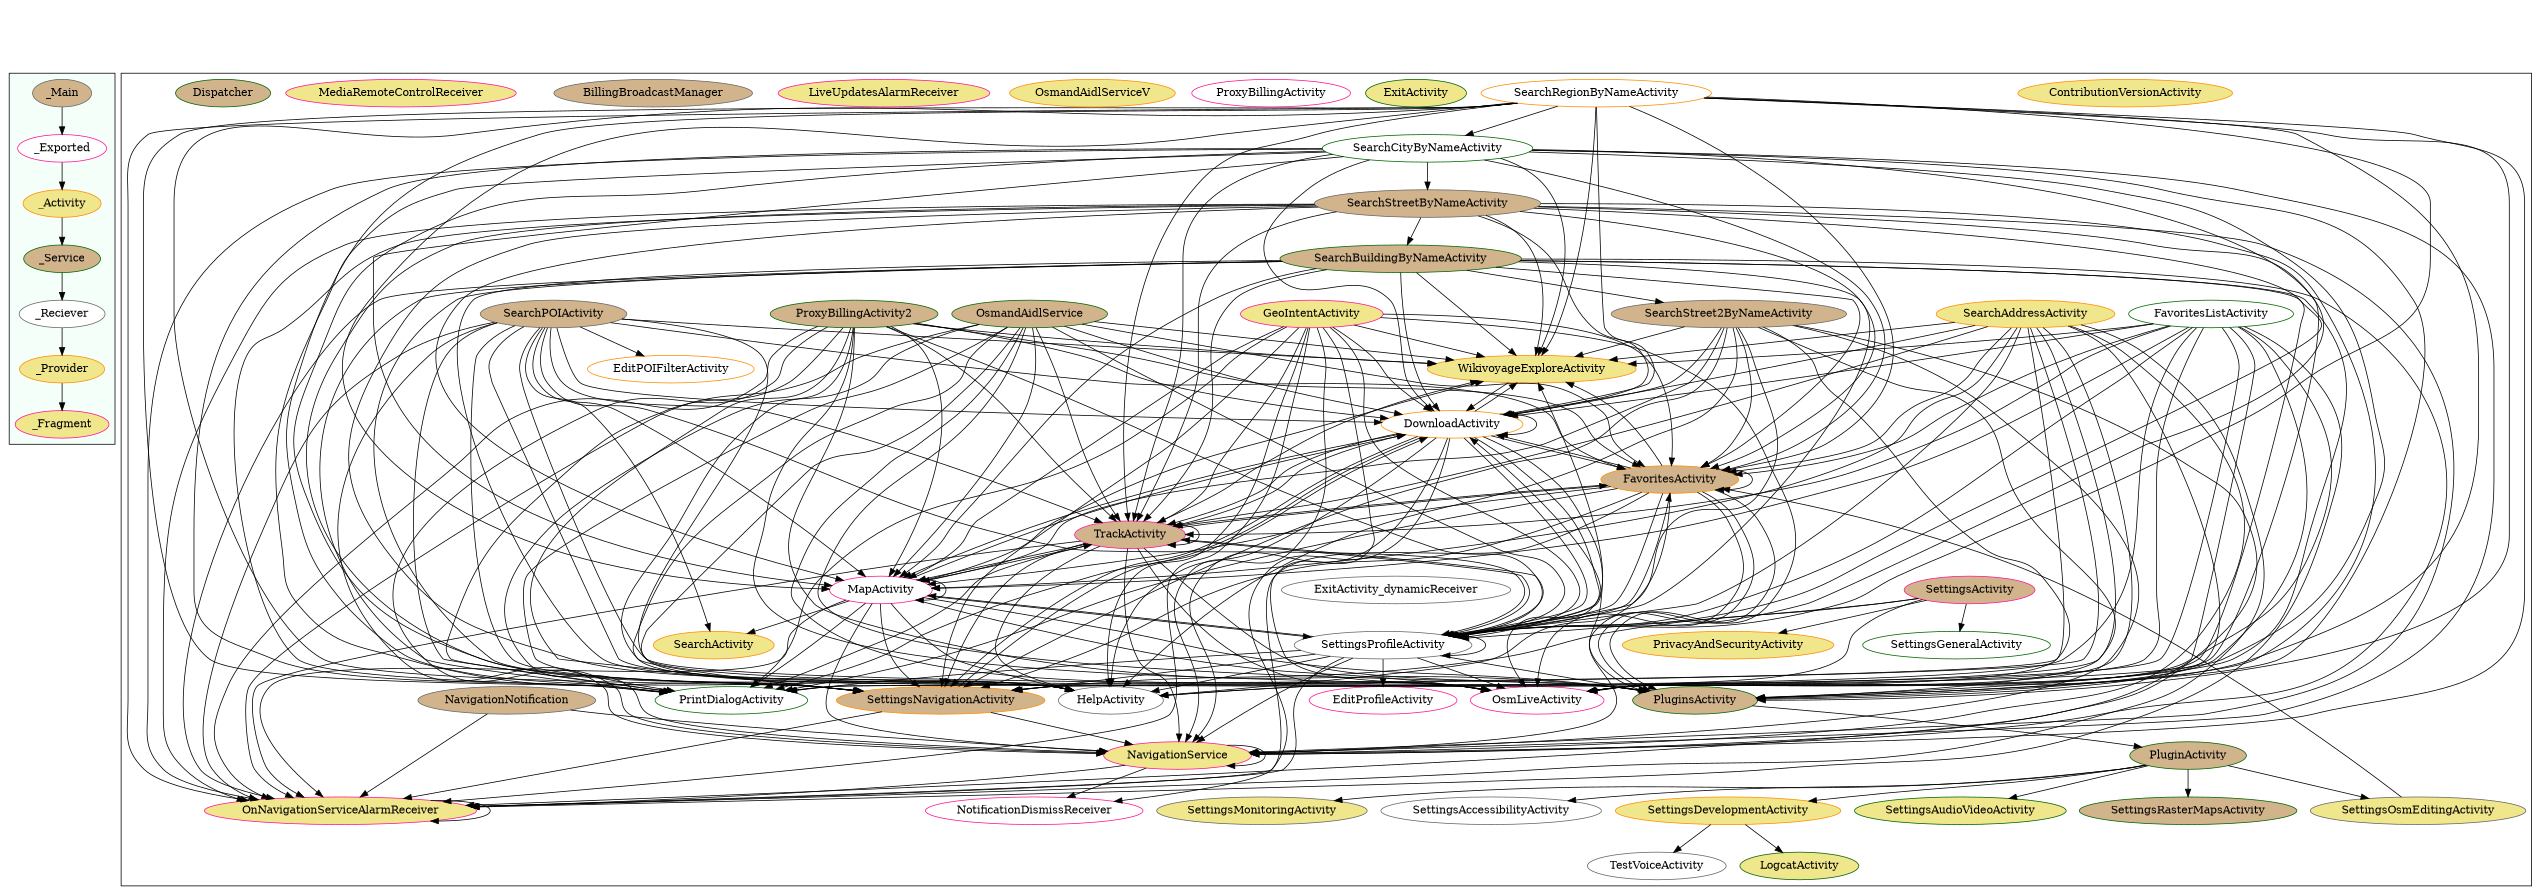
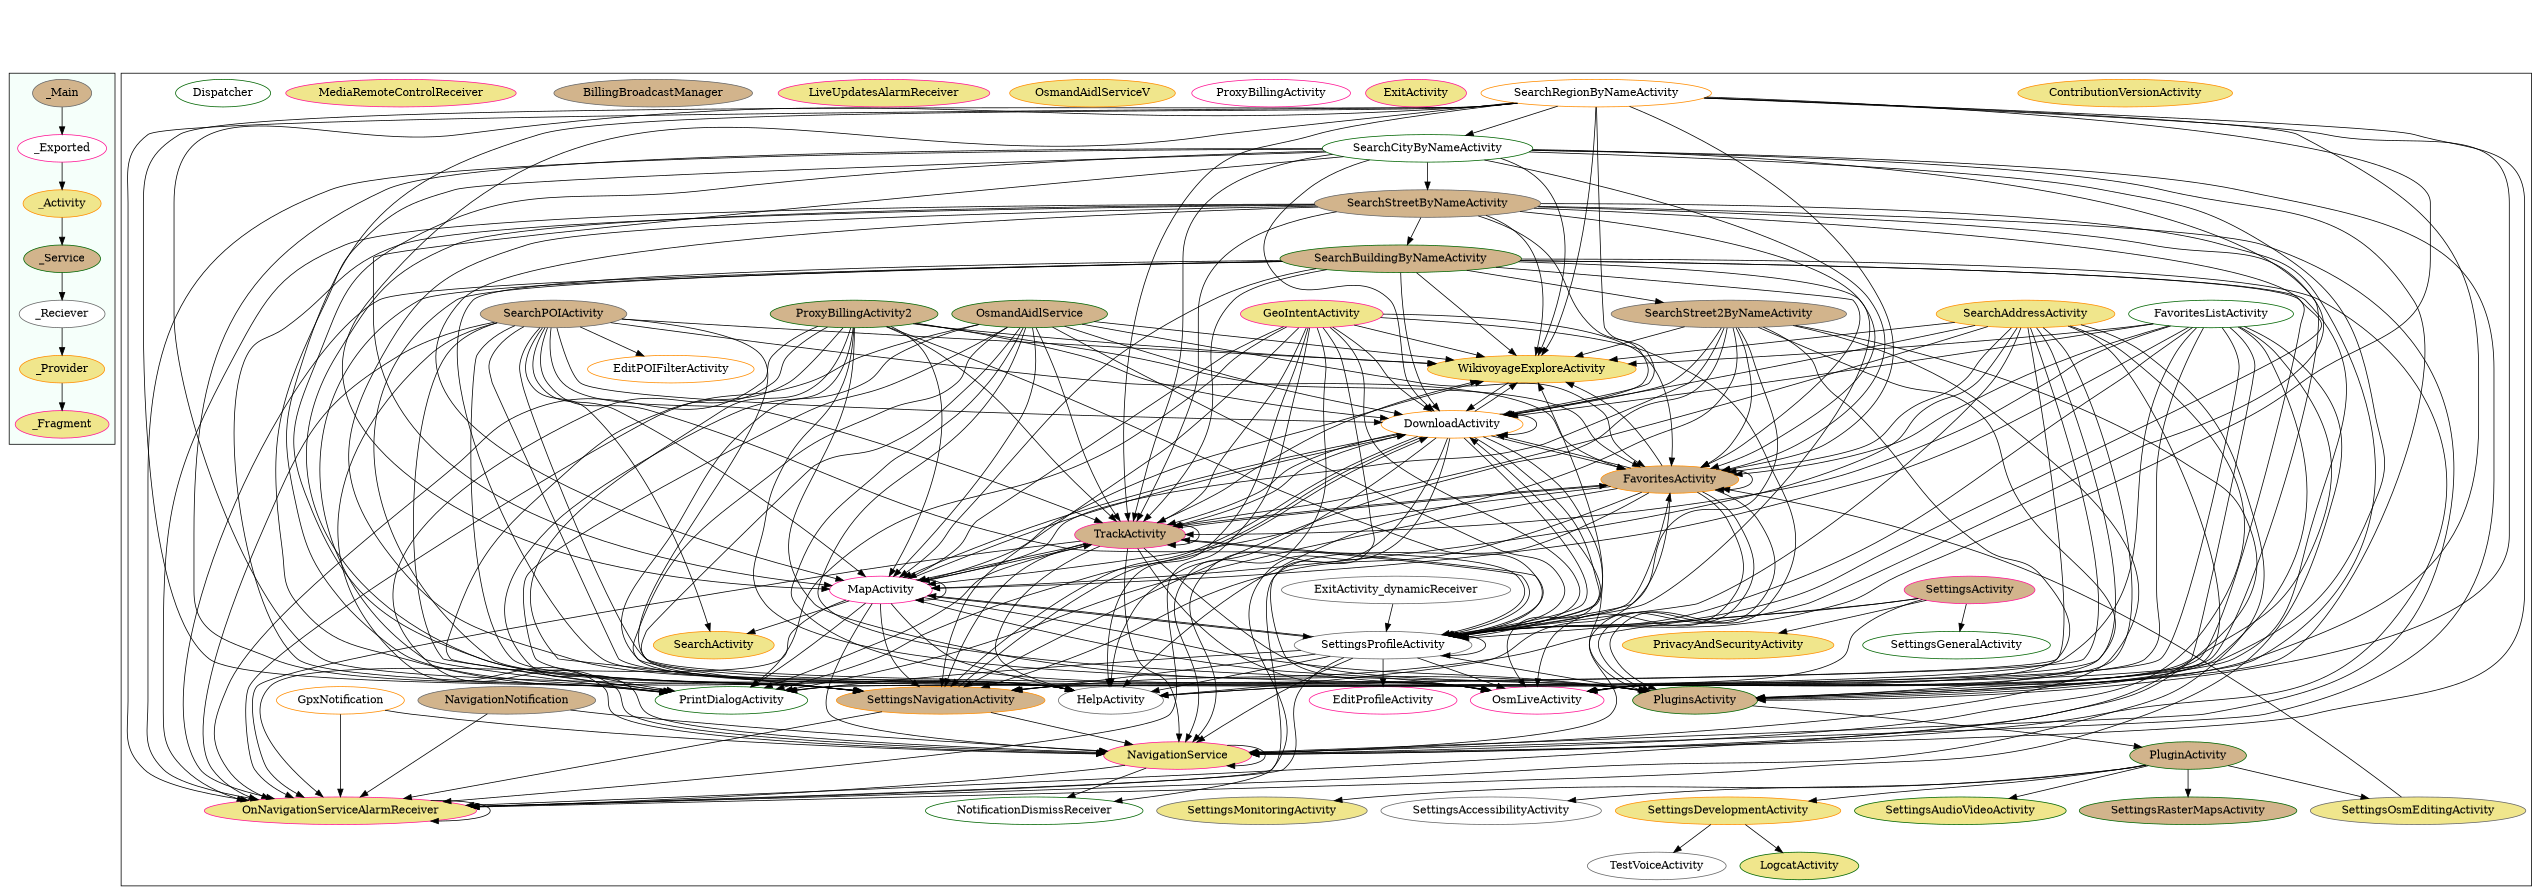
  digraph {
    node [color=darkorange fillcolor=khaki style=filled]
    _Activity
    _Service [color=darkgreen fillcolor=tan]
    _Reciever [color=gray40 fillcolor=white]
    _Provider
    _Fragment [color=deeppink]
    _Main [color=gray40 fillcolor=tan]
    _Exported [color=deeppink fillcolor=white]
    EditPOIFilterActivity [fillcolor=white]
    SettingsAccessibilityActivity [color=gray40 fillcolor=white]
    WikivoyageExploreActivity
    DownloadActivity [fillcolor=white]
    SettingsOsmEditingActivity [color=gray40]
    FavoritesActivity [fillcolor=tan]
    GeoIntentActivity [color=deeppink]
    TrackActivity [color=deeppink fillcolor=tan]
    PluginsActivity [color=darkgreen fillcolor=tan]
    PrintDialogActivity [color=darkgreen fillcolor=white]
    SettingsNavigationActivity [fillcolor=tan]
    HelpActivity [color=gray40 fillcolor=white]
    SettingsProfileActivity [color=gray40 fillcolor=white]
    OsmLiveActivity [color=deeppink fillcolor=white]
    MapActivity [color=deeppink fillcolor=white]
    NavigationService [color=deeppink]
    OnNavigationServiceAlarmReceiver [color=deeppink]
    SettingsDevelopmentActivity
    TestVoiceActivity [color=gray40 fillcolor=white]
    LogcatActivity [color=darkgreen]
    ContributionVersionActivity
    SearchAddressActivity
    SearchBuildingByNameActivity [color=darkgreen fillcolor=tan]
    SearchStreet2ByNameActivity [color=gray40 fillcolor=tan]
    SettingsAudioVideoActivity [color=darkgreen]
    PluginActivity [color=darkgreen fillcolor=tan]
    SearchRegionByNameActivity [fillcolor=white]
    SearchCityByNameActivity [color=darkgreen fillcolor=white]
    SearchStreetByNameActivity [color=gray40 fillcolor=tan]
    SettingsActivity [color=deeppink fillcolor=tan]
    PrivacyAndSecurityActivity
    SettingsGeneralActivity [color=darkgreen fillcolor=white]
    FavoritesListActivity [color=darkgreen fillcolor=white]
    SettingsRasterMapsActivity [color=darkgreen fillcolor=tan]
    SettingsMonitoringActivity [color=gray40]
    SearchPOIActivity [color=gray40 fillcolor=tan]
    SearchActivity
-   ExitActivity [color=darkgreen]
+   ExitActivity [color=deeppink]
    ProxyBillingActivity [color=deeppink fillcolor=white]
    EditProfileActivity [color=deeppink fillcolor=white]
-   NotificationDismissReceiver [color=deeppink fillcolor=white]
+   NotificationDismissReceiver [color=darkgreen fillcolor=white]
    n49 [color=darkgreen fillcolor=tan label=ProxyBillingActivity2]
    OsmandAidlService [color=darkgreen fillcolor=tan]
    n51 [label=OsmandAidlServiceV]
    NavigationNotification [color=gray40 fillcolor=tan]
    LiveUpdatesAlarmReceiver [color=deeppink]
    BillingBroadcastManager [color=gray40 fillcolor=tan]
+   GpxNotification [fillcolor=white]
    n56 [color=gray40 fillcolor=white label=ExitActivity_dynamicReceiver]
    MediaRemoteControlReceiver [color=deeppink]
-   Dispatcher [color=darkgreen fillcolor=tan]
+   Dispatcher [color=darkgreen fillcolor=white]
    subgraph cluster_1 {
      bgcolor=mintcream
      _Activity
      _Service
      _Reciever
      _Provider
      _Fragment
      _Main
      _Exported
    }
    subgraph cluster_2 {
      EditPOIFilterActivity
      SettingsAccessibilityActivity
      WikivoyageExploreActivity
      DownloadActivity
      SettingsOsmEditingActivity
      FavoritesActivity
      GeoIntentActivity
      TrackActivity
      PluginsActivity
      PrintDialogActivity
      SettingsNavigationActivity
      HelpActivity
      SettingsProfileActivity
      OsmLiveActivity
      MapActivity
      NavigationService
      OnNavigationServiceAlarmReceiver
      SettingsDevelopmentActivity
      TestVoiceActivity
      LogcatActivity
      ContributionVersionActivity
      SearchAddressActivity
      SearchBuildingByNameActivity
      SearchStreet2ByNameActivity
      SettingsAudioVideoActivity
      PluginActivity
      SearchRegionByNameActivity
      SearchCityByNameActivity
      SearchStreetByNameActivity
      SettingsActivity
      PrivacyAndSecurityActivity
      SettingsGeneralActivity
      FavoritesListActivity
      SettingsRasterMapsActivity
      SettingsMonitoringActivity
      SearchPOIActivity
      SearchActivity
      ExitActivity
      ProxyBillingActivity
      EditProfileActivity
      NotificationDismissReceiver
      n49
      OsmandAidlService
      n51
      NavigationNotification
      LiveUpdatesAlarmReceiver
      BillingBroadcastManager
+     GpxNotification
      n56
      MediaRemoteControlReceiver
      Dispatcher
    }
    _Activity -> _Service
    _Service -> _Reciever
    _Reciever -> _Provider
    _Provider -> _Fragment
    _Main -> _Exported
    _Exported -> _Activity
    WikivoyageExploreActivity -> DownloadActivity
    DownloadActivity -> WikivoyageExploreActivity
    DownloadActivity -> DownloadActivity
    DownloadActivity -> FavoritesActivity
    DownloadActivity -> TrackActivity
    DownloadActivity -> PluginsActivity
    DownloadActivity -> PrintDialogActivity
    DownloadActivity -> SettingsNavigationActivity
    DownloadActivity -> HelpActivity
    DownloadActivity -> SettingsProfileActivity
    DownloadActivity -> OsmLiveActivity
    DownloadActivity -> MapActivity
    DownloadActivity -> NavigationService
    DownloadActivity -> NotificationDismissReceiver
    SettingsOsmEditingActivity -> FavoritesActivity
    FavoritesActivity -> WikivoyageExploreActivity
    FavoritesActivity -> DownloadActivity
    FavoritesActivity -> FavoritesActivity
    FavoritesActivity -> TrackActivity
    FavoritesActivity -> PluginsActivity
    FavoritesActivity -> PrintDialogActivity
    FavoritesActivity -> SettingsNavigationActivity
    FavoritesActivity -> HelpActivity
-   FavoritesActivity -> SettingsProfileActivity
+   n56 -> SettingsProfileActivity
    FavoritesActivity -> OsmLiveActivity
    FavoritesActivity -> MapActivity
    FavoritesActivity -> NavigationService
    FavoritesActivity -> OnNavigationServiceAlarmReceiver
    GeoIntentActivity -> WikivoyageExploreActivity
    GeoIntentActivity -> DownloadActivity
    GeoIntentActivity -> FavoritesActivity
    GeoIntentActivity -> TrackActivity
    GeoIntentActivity -> PluginsActivity
    GeoIntentActivity -> PrintDialogActivity
    GeoIntentActivity -> SettingsNavigationActivity
    GeoIntentActivity -> HelpActivity
    GeoIntentActivity -> SettingsProfileActivity
    GeoIntentActivity -> OsmLiveActivity
    GeoIntentActivity -> MapActivity
    GeoIntentActivity -> NavigationService
    GeoIntentActivity -> OnNavigationServiceAlarmReceiver
    TrackActivity -> WikivoyageExploreActivity
    TrackActivity -> DownloadActivity
    TrackActivity -> FavoritesActivity
    TrackActivity -> TrackActivity
    TrackActivity -> PluginsActivity
    TrackActivity -> PrintDialogActivity
    TrackActivity -> SettingsNavigationActivity
    TrackActivity -> HelpActivity
    TrackActivity -> SettingsProfileActivity
    TrackActivity -> OsmLiveActivity
    TrackActivity -> MapActivity
    TrackActivity -> NavigationService
    TrackActivity -> OnNavigationServiceAlarmReceiver
    PluginsActivity -> PluginActivity
    SettingsNavigationActivity -> DownloadActivity
    SettingsNavigationActivity -> NavigationService
    SettingsNavigationActivity -> OnNavigationServiceAlarmReceiver
    SettingsProfileActivity -> WikivoyageExploreActivity
    SettingsProfileActivity -> DownloadActivity
    SettingsProfileActivity -> FavoritesActivity
    SettingsProfileActivity -> TrackActivity
    SettingsProfileActivity -> PluginsActivity
    SettingsProfileActivity -> PrintDialogActivity
    SettingsProfileActivity -> SettingsNavigationActivity
    SettingsProfileActivity -> HelpActivity
    SettingsProfileActivity -> SettingsProfileActivity
    SettingsProfileActivity -> OsmLiveActivity
    SettingsProfileActivity -> MapActivity
    SettingsProfileActivity -> NavigationService
    SettingsProfileActivity -> OnNavigationServiceAlarmReceiver
    SettingsProfileActivity -> EditProfileActivity
    MapActivity -> WikivoyageExploreActivity
    MapActivity -> DownloadActivity
    MapActivity -> TrackActivity
    MapActivity -> PluginsActivity
    MapActivity -> PrintDialogActivity
    MapActivity -> SettingsNavigationActivity
    MapActivity -> HelpActivity
    MapActivity -> SettingsProfileActivity
    MapActivity -> OsmLiveActivity
    MapActivity -> MapActivity
    MapActivity -> NavigationService
    MapActivity -> OnNavigationServiceAlarmReceiver
    MapActivity -> SearchActivity
    NavigationService -> NavigationService
    NavigationService -> OnNavigationServiceAlarmReceiver
    NavigationService -> NotificationDismissReceiver
    OnNavigationServiceAlarmReceiver -> OnNavigationServiceAlarmReceiver
    SettingsDevelopmentActivity -> TestVoiceActivity
    SettingsDevelopmentActivity -> LogcatActivity
    SearchAddressActivity -> WikivoyageExploreActivity
    SearchAddressActivity -> DownloadActivity
    SearchAddressActivity -> FavoritesActivity
    SearchAddressActivity -> TrackActivity
    SearchAddressActivity -> PluginsActivity
    SearchAddressActivity -> PrintDialogActivity
    SearchAddressActivity -> SettingsNavigationActivity
    SearchAddressActivity -> HelpActivity
    SearchAddressActivity -> SettingsProfileActivity
    SearchAddressActivity -> OsmLiveActivity
    SearchAddressActivity -> MapActivity
    SearchAddressActivity -> NavigationService
    SearchAddressActivity -> OnNavigationServiceAlarmReceiver
    SearchBuildingByNameActivity -> WikivoyageExploreActivity
    SearchBuildingByNameActivity -> DownloadActivity
    SearchBuildingByNameActivity -> FavoritesActivity
    SearchBuildingByNameActivity -> TrackActivity
    SearchBuildingByNameActivity -> PluginsActivity
    SearchBuildingByNameActivity -> PrintDialogActivity
    SearchBuildingByNameActivity -> SettingsNavigationActivity
    SearchBuildingByNameActivity -> HelpActivity
    SearchBuildingByNameActivity -> SettingsProfileActivity
    SearchBuildingByNameActivity -> OsmLiveActivity
    SearchBuildingByNameActivity -> MapActivity
    SearchBuildingByNameActivity -> NavigationService
    SearchBuildingByNameActivity -> OnNavigationServiceAlarmReceiver
    SearchBuildingByNameActivity -> SearchStreet2ByNameActivity
    SearchStreet2ByNameActivity -> WikivoyageExploreActivity
    SearchStreet2ByNameActivity -> DownloadActivity
    SearchStreet2ByNameActivity -> FavoritesActivity
    SearchStreet2ByNameActivity -> PluginsActivity
    SearchStreet2ByNameActivity -> SettingsNavigationActivity
    SearchStreet2ByNameActivity -> HelpActivity
    SearchStreet2ByNameActivity -> SettingsProfileActivity
    SearchStreet2ByNameActivity -> OsmLiveActivity
    SearchStreet2ByNameActivity -> MapActivity
    SearchStreet2ByNameActivity -> NavigationService
    SearchStreet2ByNameActivity -> OnNavigationServiceAlarmReceiver
    PluginActivity -> SettingsAccessibilityActivity
    PluginActivity -> SettingsOsmEditingActivity
    PluginActivity -> SettingsDevelopmentActivity
    PluginActivity -> SettingsAudioVideoActivity
    PluginActivity -> SettingsRasterMapsActivity
    PluginActivity -> SettingsMonitoringActivity
    SearchRegionByNameActivity -> WikivoyageExploreActivity
    SearchRegionByNameActivity -> DownloadActivity
    SearchRegionByNameActivity -> FavoritesActivity
    SearchRegionByNameActivity -> TrackActivity
    SearchRegionByNameActivity -> PluginsActivity
    SearchRegionByNameActivity -> PrintDialogActivity
    SearchRegionByNameActivity -> SettingsNavigationActivity
    SearchRegionByNameActivity -> HelpActivity
    SearchRegionByNameActivity -> SettingsProfileActivity
    SearchRegionByNameActivity -> OsmLiveActivity
    SearchRegionByNameActivity -> MapActivity
    SearchRegionByNameActivity -> NavigationService
    SearchRegionByNameActivity -> OnNavigationServiceAlarmReceiver
    SearchRegionByNameActivity -> SearchCityByNameActivity
    SearchCityByNameActivity -> WikivoyageExploreActivity
    SearchCityByNameActivity -> DownloadActivity
    SearchCityByNameActivity -> FavoritesActivity
    SearchCityByNameActivity -> TrackActivity
    SearchCityByNameActivity -> PluginsActivity
    SearchCityByNameActivity -> PrintDialogActivity
    SearchCityByNameActivity -> SettingsNavigationActivity
    SearchCityByNameActivity -> HelpActivity
    SearchCityByNameActivity -> SettingsProfileActivity
    SearchCityByNameActivity -> OsmLiveActivity
    SearchCityByNameActivity -> MapActivity
    SearchCityByNameActivity -> NavigationService
    SearchCityByNameActivity -> OnNavigationServiceAlarmReceiver
    SearchCityByNameActivity -> SearchStreetByNameActivity
    SearchStreetByNameActivity -> WikivoyageExploreActivity
    SearchStreetByNameActivity -> DownloadActivity
    SearchStreetByNameActivity -> FavoritesActivity
    SearchStreetByNameActivity -> TrackActivity
    SearchStreetByNameActivity -> PluginsActivity
    SearchStreetByNameActivity -> PrintDialogActivity
    SearchStreetByNameActivity -> SettingsNavigationActivity
    SearchStreetByNameActivity -> HelpActivity
    SearchStreetByNameActivity -> SettingsProfileActivity
    SearchStreetByNameActivity -> OsmLiveActivity
    SearchStreetByNameActivity -> MapActivity
    SearchStreetByNameActivity -> NavigationService
    SearchStreetByNameActivity -> OnNavigationServiceAlarmReceiver
    SearchStreetByNameActivity -> SearchBuildingByNameActivity
    SettingsActivity -> SettingsNavigationActivity
    SettingsActivity -> SettingsProfileActivity
    SettingsActivity -> OsmLiveActivity
    SettingsActivity -> PrivacyAndSecurityActivity
    SettingsActivity -> SettingsGeneralActivity
    FavoritesListActivity -> WikivoyageExploreActivity
    FavoritesListActivity -> DownloadActivity
    FavoritesListActivity -> FavoritesActivity
    FavoritesListActivity -> TrackActivity
    FavoritesListActivity -> PluginsActivity
    FavoritesListActivity -> PrintDialogActivity
    FavoritesListActivity -> SettingsNavigationActivity
    FavoritesListActivity -> HelpActivity
    FavoritesListActivity -> SettingsProfileActivity
    FavoritesListActivity -> OsmLiveActivity
    FavoritesListActivity -> MapActivity
    FavoritesListActivity -> NavigationService
    FavoritesListActivity -> OnNavigationServiceAlarmReceiver
    SearchPOIActivity -> EditPOIFilterActivity
    SearchPOIActivity -> WikivoyageExploreActivity
    SearchPOIActivity -> DownloadActivity
    SearchPOIActivity -> FavoritesActivity
    SearchPOIActivity -> TrackActivity
    SearchPOIActivity -> PluginsActivity
    SearchPOIActivity -> PrintDialogActivity
    SearchPOIActivity -> SettingsNavigationActivity
    SearchPOIActivity -> HelpActivity
    SearchPOIActivity -> SettingsProfileActivity
    SearchPOIActivity -> OsmLiveActivity
    SearchPOIActivity -> MapActivity
    SearchPOIActivity -> NavigationService
    SearchPOIActivity -> OnNavigationServiceAlarmReceiver
    SearchPOIActivity -> SearchActivity
    n49 -> WikivoyageExploreActivity
    n49 -> DownloadActivity
    n49 -> FavoritesActivity
    n49 -> TrackActivity
    n49 -> PluginsActivity
    n49 -> PrintDialogActivity
    n49 -> SettingsNavigationActivity
    n49 -> HelpActivity
    n49 -> SettingsProfileActivity
    n49 -> OsmLiveActivity
    n49 -> MapActivity
    n49 -> NavigationService
    n49 -> OnNavigationServiceAlarmReceiver
    OsmandAidlService -> WikivoyageExploreActivity
    OsmandAidlService -> DownloadActivity
    OsmandAidlService -> FavoritesActivity
    OsmandAidlService -> TrackActivity
    OsmandAidlService -> PluginsActivity
    OsmandAidlService -> PrintDialogActivity
    OsmandAidlService -> SettingsNavigationActivity
    OsmandAidlService -> HelpActivity
    OsmandAidlService -> SettingsProfileActivity
    OsmandAidlService -> OsmLiveActivity
    OsmandAidlService -> MapActivity
    OsmandAidlService -> NavigationService
    OsmandAidlService -> OnNavigationServiceAlarmReceiver
    NavigationNotification -> NavigationService
    NavigationNotification -> OnNavigationServiceAlarmReceiver
+   GpxNotification -> NavigationService
+   GpxNotification -> OnNavigationServiceAlarmReceiver
  }
